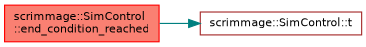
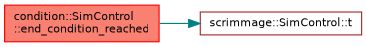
  digraph {
    rankdir=LR
    node [fontname=Helvetica fontsize=10 shape=record style=filled]
-   n1 [color=red fillcolor=salmon fontcolor=black height=0.2 label="scrimmage::SimControl\l::end_condition_reached" width=0.4]
+   n1 [color=red fillcolor=salmon fontcolor=black height=0.2 label="condition::SimControl\l::end_condition_reached" width=0.4]
    n2 [color=brown fillcolor=white height=0.2 label="scrimmage::SimControl::t" width=0.4]
    n1 -> n2 [color=teal fontname=Helvetica fontsize=10 labelfontname=Helvetica labelfontsize=10 style=solid]
  }
